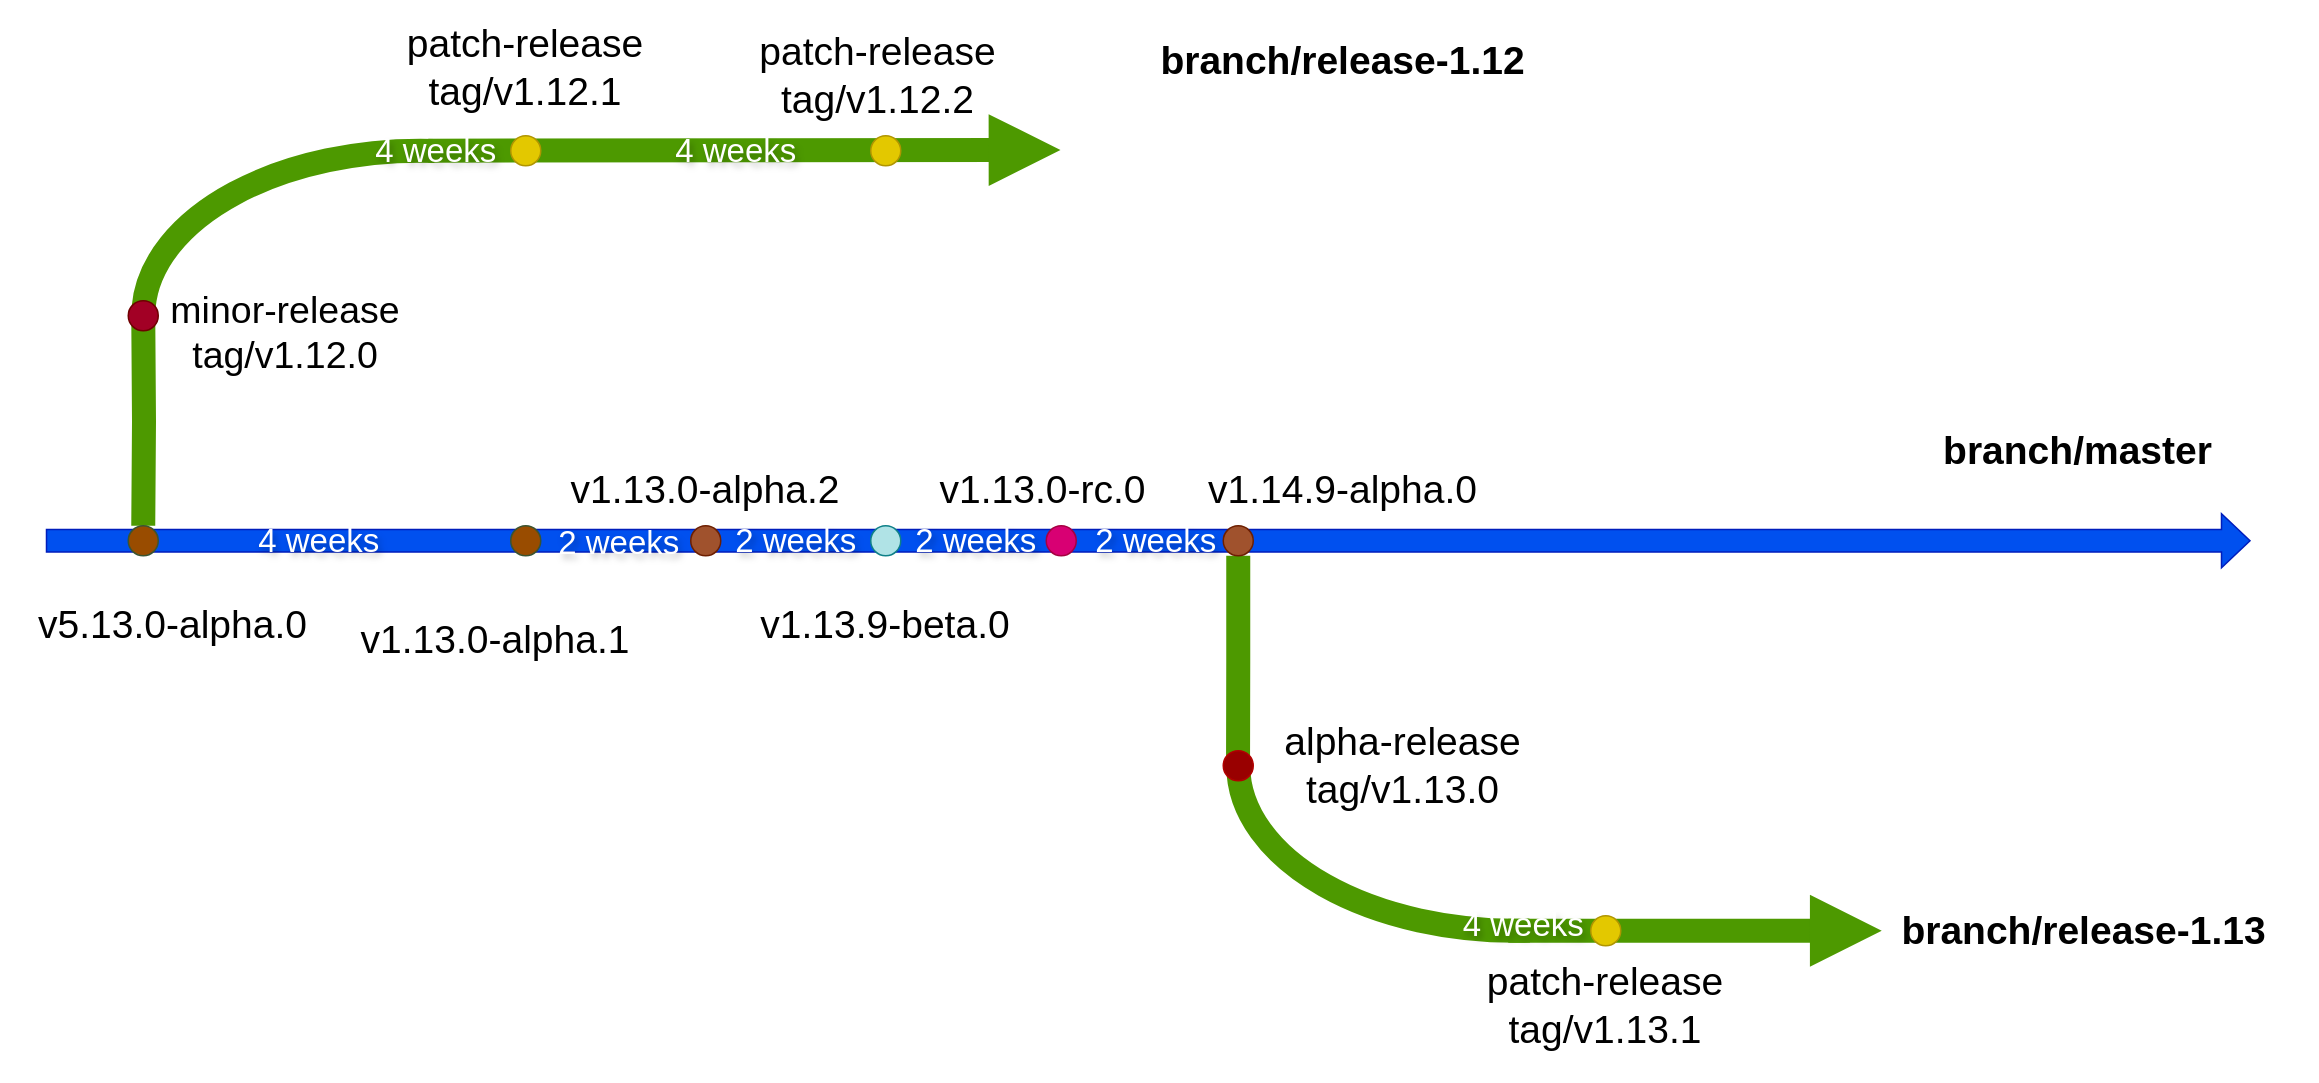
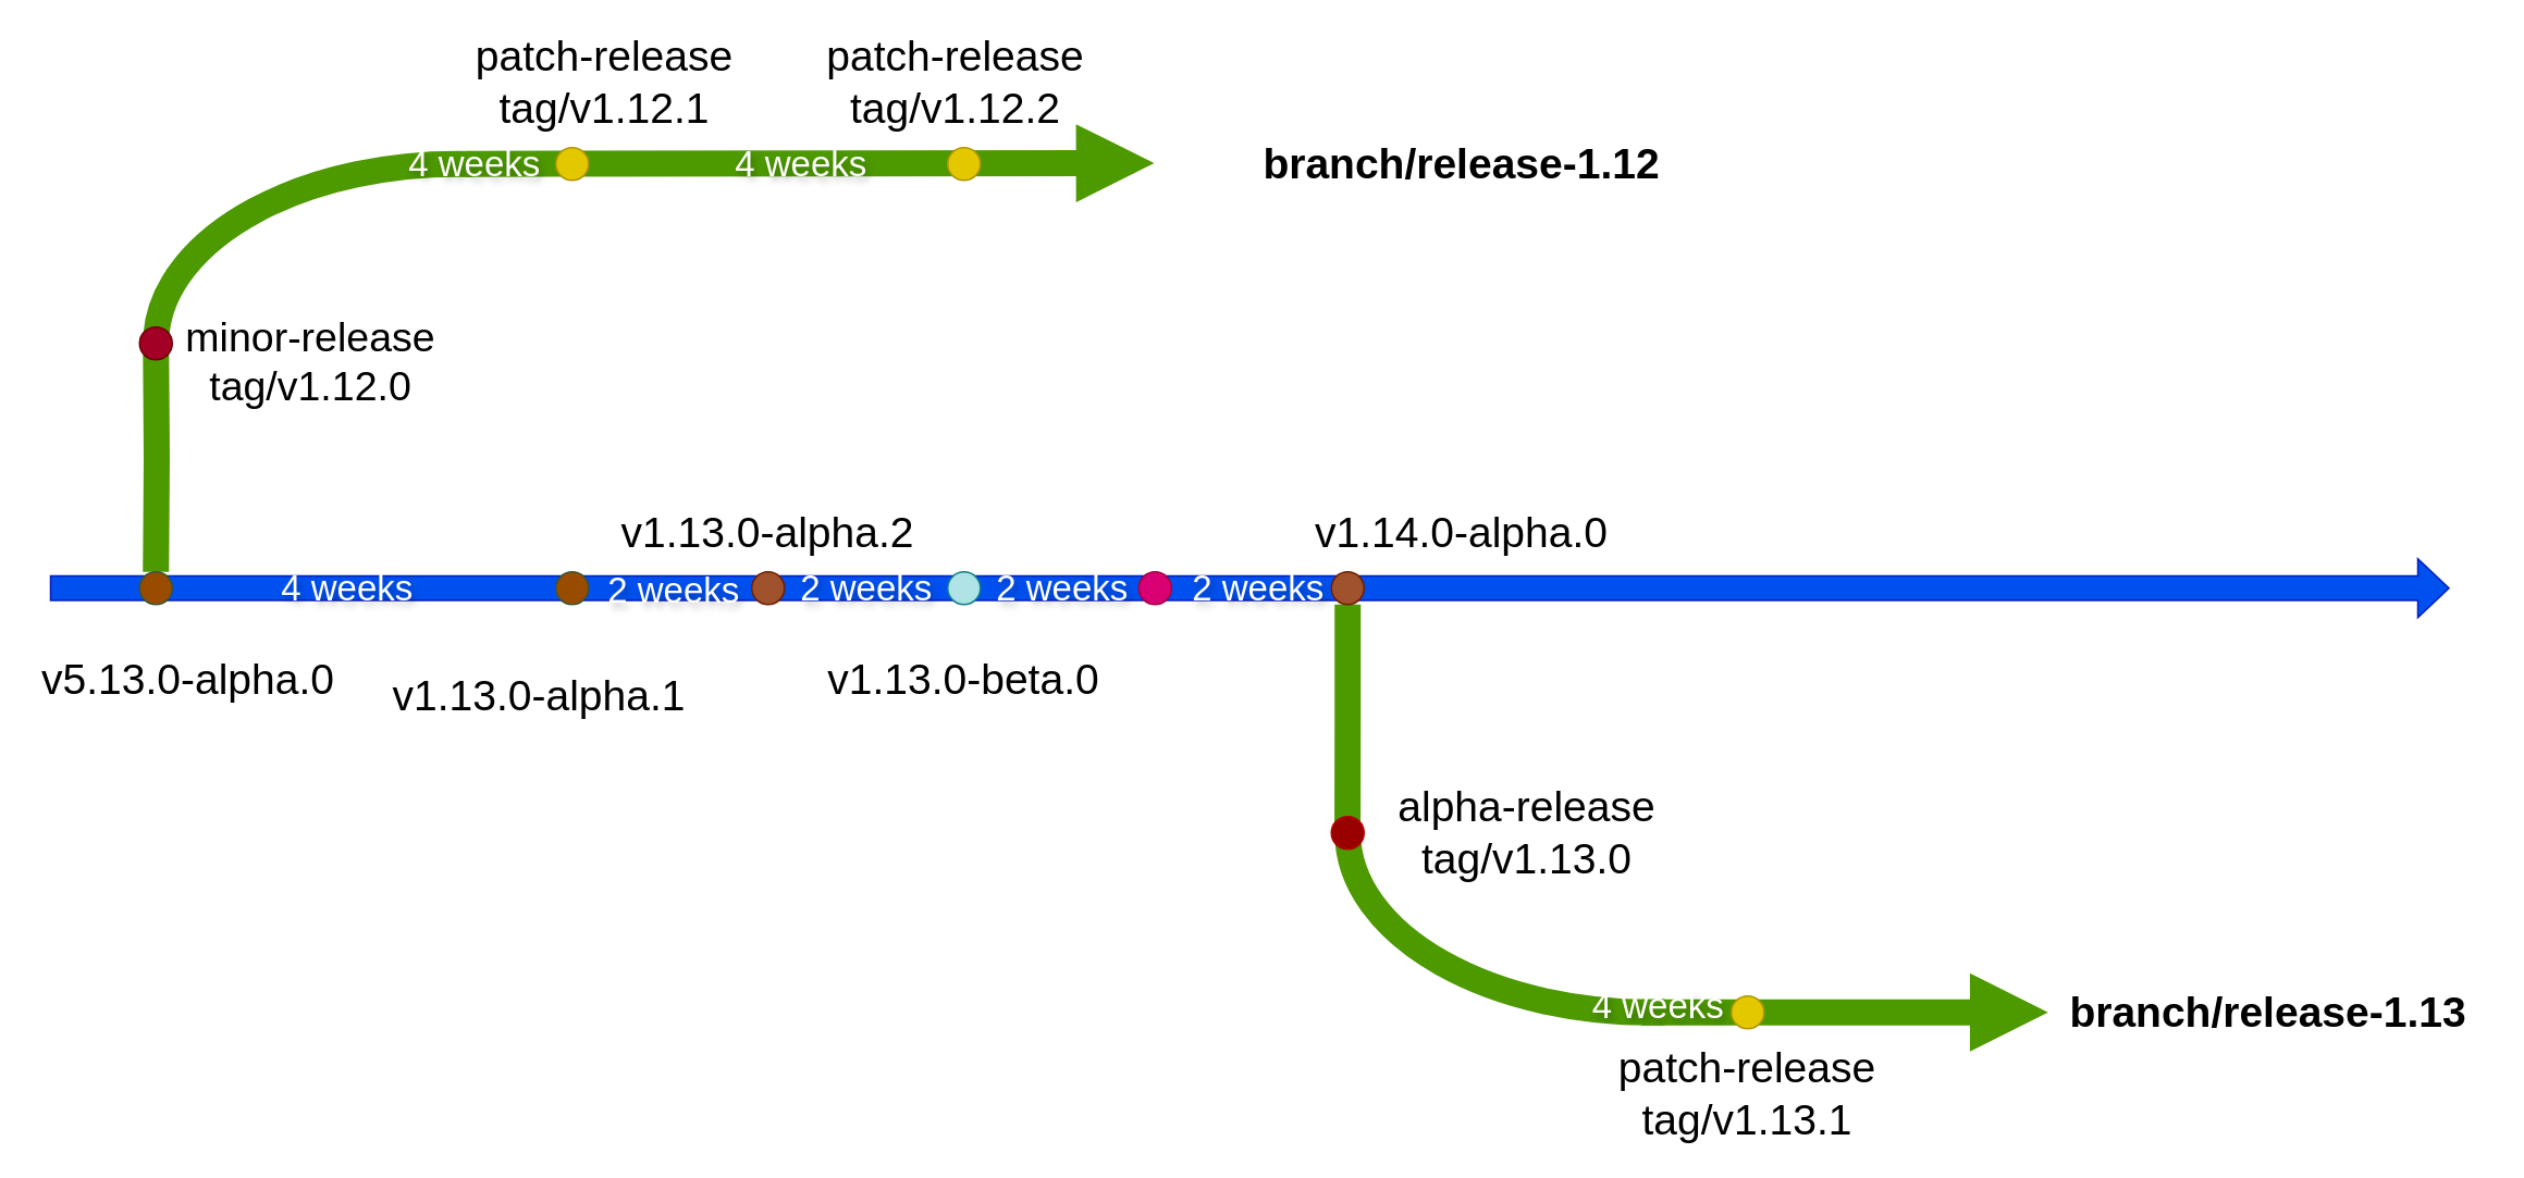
  <mxCell id="0" />
  <mxCell id="1" parent="0" />
  <mxCell id="2" value="" style="verticalLabelPosition=bottom;verticalAlign=top;html=1;shape=mxgraph.basic.arc;strokeColor=#4D9900;strokeWidth=16;startAngle=0.75;endAngle=0.008;fillColor=#4d9900;fontColor=#ffffff;flipV=1;" vertex="1" parent="1"><mxGeometry x="825" y="400" width="370" height="220" as="geometry" /></mxCell>
  <mxCell id="3" style="edgeStyle=orthogonalEdgeStyle;rounded=0;orthogonalLoop=1;jettySize=auto;html=1;exitX=0.5;exitY=1;exitDx=0;exitDy=0;endArrow=none;endFill=0;fillColor=#60a917;strokeColor=#4D9900;strokeWidth=16;" edge="1" parent="1" source="34"><mxGeometry relative="1" as="geometry"><mxPoint x="824.857" y="510" as="targetPoint" /></mxGeometry></mxCell>
  <mxCell id="4" value="" style="endArrow=block;html=1;rounded=0;strokeWidth=16;endSize=6;startSize=6;fillColor=#60a917;strokeColor=#4D9900;endFill=1;exitX=0.523;exitY=0.002;exitDx=0;exitDy=0;exitPerimeter=0;entryX=0;entryY=0.5;entryDx=0;entryDy=0;" edge="1" parent="1" target="25"><mxGeometry width="50" height="50" relative="1" as="geometry"><mxPoint x="1005" y="620" as="sourcePoint" /><mxPoint x="1215" y="619.56" as="targetPoint" /></mxGeometry></mxCell>
  <mxCell id="5" value="" style="verticalLabelPosition=bottom;verticalAlign=top;html=1;shape=mxgraph.basic.arc;strokeColor=#4D9900;strokeWidth=16;startAngle=0.758;endAngle=0.008;fillColor=#60A917;fontColor=#ffffff;" vertex="1" parent="1"><mxGeometry x="95" y="100" width="370" height="220" as="geometry" /></mxCell>
  <mxCell id="6" value="" style="endArrow=block;html=1;rounded=0;strokeWidth=16;endSize=6;startSize=6;fillColor=#60a917;strokeColor=#4D9900;endFill=1;exitX=0.523;exitY=0.002;exitDx=0;exitDy=0;exitPerimeter=0;" edge="1" parent="1"><mxGeometry width="50" height="50" relative="1" as="geometry"><mxPoint x="285" y="99.96" as="sourcePoint" /><mxPoint x="706.49" y="99.52" as="targetPoint" /></mxGeometry></mxCell>
  <mxCell id="7" value="" style="shape=flexArrow;endArrow=classic;html=1;rounded=0;fillColor=#0050ef;strokeColor=#001DBC;width=15;" edge="1" parent="1"><mxGeometry width="50" height="50" relative="1" as="geometry"><mxPoint x="30" y="360" as="sourcePoint" /><mxPoint x="1500" y="360" as="targetPoint" /></mxGeometry></mxCell>
  <mxCell id="8" value="4 weeks" style="edgeLabel;html=1;align=center;verticalAlign=middle;resizable=0;points=[];fontSize=22;textShadow=1;labelBackgroundColor=none;fontColor=#FFFFFF;" vertex="1" connectable="0" parent="7"><mxGeometry x="-0.757" y="5" relative="1" as="geometry"><mxPoint x="2" y="5" as="offset" /></mxGeometry></mxCell>
  <mxCell id="9" value="2 weeks" style="edgeLabel;html=1;align=center;verticalAlign=middle;resizable=0;points=[];labelBackgroundColor=none;fontSize=22;textShadow=1;fontColor=#FFFFFF;" vertex="1" connectable="0" parent="7"><mxGeometry x="-0.482" y="-1" relative="1" as="geometry"><mxPoint as="offset" /></mxGeometry></mxCell>
  <mxCell id="10" value="" style="ellipse;whiteSpace=wrap;html=1;aspect=fixed;fillColor=#994C00;fontColor=#ffffff;strokeColor=#3A5431;" vertex="1" parent="1"><mxGeometry x="340" y="350" width="20" height="20" as="geometry" /></mxCell>
  <mxCell id="11" value="" style="ellipse;whiteSpace=wrap;html=1;aspect=fixed;fillColor=#a0522d;fontColor=#ffffff;strokeColor=#6D1F00;" vertex="1" parent="1"><mxGeometry x="460" y="350" width="20" height="20" as="geometry" /></mxCell>
  <mxCell id="12" value="" style="ellipse;whiteSpace=wrap;html=1;aspect=fixed;fillColor=#b0e3e6;strokeColor=#0e8088;" vertex="1" parent="1"><mxGeometry x="580" y="350" width="20" height="20" as="geometry" /></mxCell>
  <mxCell id="13" value="" style="ellipse;whiteSpace=wrap;html=1;aspect=fixed;fillColor=#d80073;fontColor=#ffffff;strokeColor=#A50040;" vertex="1" parent="1"><mxGeometry x="697" y="350" width="20" height="20" as="geometry" /></mxCell>
  <mxCell id="14" style="edgeStyle=orthogonalEdgeStyle;rounded=0;orthogonalLoop=1;jettySize=auto;html=1;endArrow=none;endFill=0;fillColor=#60a917;strokeColor=#4D9900;strokeWidth=16;entryX=0.5;entryY=0;entryDx=0;entryDy=0;" edge="1" parent="1" target="32"><mxGeometry relative="1" as="geometry"><mxPoint x="95" y="210" as="sourcePoint" /></mxGeometry></mxCell>
  <mxCell id="15" value="" style="ellipse;whiteSpace=wrap;html=1;aspect=fixed;fillColor=#a20025;fontColor=#ffffff;strokeColor=#6F0000;" vertex="1" parent="1"><mxGeometry x="85" y="200" width="20" height="20" as="geometry" /></mxCell>
  <mxCell id="16" value="" style="ellipse;whiteSpace=wrap;html=1;aspect=fixed;fillColor=#e3c800;fontColor=#000000;strokeColor=#B09500;" vertex="1" parent="1"><mxGeometry x="340" y="90" width="20" height="20" as="geometry" /></mxCell>
  <mxCell id="17" value="" style="ellipse;whiteSpace=wrap;html=1;aspect=fixed;fillColor=#e3c800;fontColor=#000000;strokeColor=#B09500;" vertex="1" parent="1"><mxGeometry x="580" y="90" width="20" height="20" as="geometry" /></mxCell>
  <mxCell id="18" value="" style="ellipse;whiteSpace=wrap;html=1;aspect=fixed;fillColor=#990000;fontColor=#ffffff;strokeColor=#B20000;" vertex="1" parent="1"><mxGeometry x="815" y="500" width="20" height="20" as="geometry" /></mxCell>
  <mxCell id="19" value="" style="ellipse;whiteSpace=wrap;html=1;aspect=fixed;fillColor=#e3c800;fontColor=#000000;strokeColor=#B09500;" vertex="1" parent="1"><mxGeometry x="1060" y="610" width="20" height="20" as="geometry" /></mxCell>
  <mxCell id="20" value="&lt;font style=&quot;font-size: 26px;&quot;&gt;&lt;br&gt;&lt;/font&gt;&lt;div&gt;&lt;font style=&quot;font-size: 26px;&quot;&gt;v1.13.0-alpha.1&lt;/font&gt;&lt;/div&gt;" style="text;html=1;align=center;verticalAlign=middle;whiteSpace=wrap;rounded=0;" vertex="1" parent="1"><mxGeometry x="235" y="380" width="190" height="60" as="geometry" /></mxCell>
  <mxCell id="21" value="&lt;font style=&quot;font-size: 26px;&quot;&gt;&lt;br&gt;&lt;/font&gt;&lt;div&gt;&lt;font style=&quot;font-size: 26px;&quot;&gt;v1.13.0-alpha.2&lt;/font&gt;&lt;/div&gt;" style="text;html=1;align=center;verticalAlign=middle;whiteSpace=wrap;rounded=0;" vertex="1" parent="1"><mxGeometry x="375" y="280" width="190" height="60" as="geometry" /></mxCell>
- <mxCell id="22" value="&lt;font style=&quot;font-size: 26px;&quot;&gt;&lt;br&gt;&lt;/font&gt;&lt;div&gt;&lt;font style=&quot;font-size: 26px;&quot;&gt;v1.13.9-beta.0&lt;/font&gt;&lt;/div&gt;" style="text;html=1;align=center;verticalAlign=middle;whiteSpace=wrap;rounded=0;" vertex="1" parent="1"><mxGeometry x="495" y="370" width="190" height="60" as="geometry" /></mxCell>
- <mxCell id="23" value="&lt;font style=&quot;font-size: 26px;&quot;&gt;&lt;br&gt;&lt;/font&gt;&lt;div&gt;&lt;font style=&quot;font-size: 26px;&quot;&gt;v1.13.0-rc.0&lt;/font&gt;&lt;/div&gt;" style="text;html=1;align=center;verticalAlign=middle;whiteSpace=wrap;rounded=0;" vertex="1" parent="1"><mxGeometry x="600" y="280" width="190" height="60" as="geometry" /></mxCell>
- <mxCell id="24" value="&lt;font style=&quot;font-size: 26px;&quot;&gt;&lt;b&gt;branch/master&lt;/b&gt;&lt;/font&gt;" style="text;html=1;align=center;verticalAlign=middle;whiteSpace=wrap;rounded=0;" vertex="1" parent="1"><mxGeometry x="1290" y="270" width="190" height="60" as="geometry" /></mxCell>
+ <mxCell id="22" value="&lt;font style=&quot;font-size: 26px;&quot;&gt;&lt;br&gt;&lt;/font&gt;&lt;div&gt;&lt;font style=&quot;font-size: 26px;&quot;&gt;v1.13.0-beta.0&lt;/font&gt;&lt;/div&gt;" style="text;html=1;align=center;verticalAlign=middle;whiteSpace=wrap;rounded=0;" vertex="1" parent="1"><mxGeometry x="495" y="370" width="190" height="60" as="geometry" /></mxCell>
  <mxCell id="25" value="&lt;font style=&quot;font-size: 26px;&quot;&gt;&lt;b&gt;branch/release-1.13&lt;/b&gt;&lt;/font&gt;" style="text;html=1;align=center;verticalAlign=middle;whiteSpace=wrap;rounded=0;" vertex="1" parent="1"><mxGeometry x="1254" y="590" width="270" height="60" as="geometry" /></mxCell>
- <mxCell id="26" value="&lt;font style=&quot;font-size: 26px;&quot;&gt;&lt;b&gt;branch/release-1.12&lt;/b&gt;&lt;/font&gt;" style="text;html=1;align=center;verticalAlign=middle;whiteSpace=wrap;rounded=0;" vertex="1" parent="1"><mxGeometry x="760" y="10" width="270" height="60" as="geometry" /></mxCell>
+ <mxCell id="26" value="&lt;font style=&quot;font-size: 26px;&quot;&gt;&lt;b&gt;branch/release-1.12&lt;/b&gt;&lt;/font&gt;" style="text;html=1;align=center;verticalAlign=middle;whiteSpace=wrap;rounded=0;" vertex="1" parent="1"><mxGeometry x="760" y="70" width="270" height="60" as="geometry" /></mxCell>
  <mxCell id="27" value="&lt;font style=&quot;font-size: 26px;&quot;&gt;alpha-release&lt;/font&gt;&lt;div&gt;&lt;font style=&quot;font-size: 26px;&quot;&gt;tag/v1.13.0&lt;/font&gt;&lt;/div&gt;" style="text;html=1;align=center;verticalAlign=middle;whiteSpace=wrap;rounded=0;" vertex="1" parent="1"><mxGeometry x="840" y="480" width="190" height="60" as="geometry" /></mxCell>
  <mxCell id="28" value="&lt;font style=&quot;font-size: 26px;&quot;&gt;patch-release&lt;/font&gt;&lt;div&gt;&lt;font style=&quot;font-size: 26px;&quot;&gt;tag/v1.13.1&lt;/font&gt;&lt;/div&gt;" style="text;html=1;align=center;verticalAlign=middle;whiteSpace=wrap;rounded=0;" vertex="1" parent="1"><mxGeometry x="975" y="640" width="190" height="60" as="geometry" /></mxCell>
  <mxCell id="29" value="&lt;font style=&quot;font-size: 25px;&quot;&gt;minor-release&lt;/font&gt;&lt;div&gt;&lt;font style=&quot;font-size: 25px;&quot;&gt;tag/v1.12.0&lt;/font&gt;&lt;/div&gt;" style="text;html=1;align=center;verticalAlign=middle;whiteSpace=wrap;rounded=0;" vertex="1" parent="1"><mxGeometry x="95" y="190" width="190" height="60" as="geometry" /></mxCell>
- <mxCell id="30" value="&lt;font style=&quot;font-size: 26px;&quot;&gt;patch-release&lt;/font&gt;&lt;div&gt;&lt;font style=&quot;font-size: 26px;&quot;&gt;tag/v1.12.1&lt;/font&gt;&lt;/div&gt;" style="text;html=1;align=center;verticalAlign=middle;whiteSpace=wrap;rounded=0;" vertex="1" parent="1"><mxGeometry x="255" y="15" width="190" height="60" as="geometry" /></mxCell>
+ <mxCell id="30" value="&lt;font style=&quot;font-size: 26px;&quot;&gt;patch-release&lt;/font&gt;&lt;div&gt;&lt;font style=&quot;font-size: 26px;&quot;&gt;tag/v1.12.1&lt;/font&gt;&lt;/div&gt;" style="text;html=1;align=center;verticalAlign=middle;whiteSpace=wrap;rounded=0;" vertex="1" parent="1"><mxGeometry x="275" y="20" width="190" height="60" as="geometry" /></mxCell>
  <mxCell id="31" value="&lt;font style=&quot;font-size: 26px;&quot;&gt;patch-release&lt;/font&gt;&lt;div&gt;&lt;font style=&quot;font-size: 26px;&quot;&gt;tag/v1.12.2&lt;/font&gt;&lt;/div&gt;" style="text;html=1;align=center;verticalAlign=middle;whiteSpace=wrap;rounded=0;" vertex="1" parent="1"><mxGeometry x="490" y="20" width="190" height="60" as="geometry" /></mxCell>
  <mxCell id="32" value="" style="ellipse;whiteSpace=wrap;html=1;aspect=fixed;fillColor=#994C00;fontColor=#ffffff;strokeColor=#3A5431;" vertex="1" parent="1"><mxGeometry x="85" y="350" width="20" height="20" as="geometry" /></mxCell>
  <mxCell id="33" value="&lt;font style=&quot;font-size: 26px;&quot;&gt;&lt;br&gt;&lt;/font&gt;&lt;div&gt;&lt;font style=&quot;font-size: 26px;&quot;&gt;v5.13.0-alpha.0&lt;/font&gt;&lt;/div&gt;" style="text;html=1;align=center;verticalAlign=middle;whiteSpace=wrap;rounded=0;" vertex="1" parent="1"><mxGeometry x="20" y="370" width="190" height="60" as="geometry" /></mxCell>
  <mxCell id="34" value="" style="ellipse;whiteSpace=wrap;html=1;aspect=fixed;fillColor=#a0522d;fontColor=#ffffff;strokeColor=#6D1F00;" vertex="1" parent="1"><mxGeometry x="815" y="350" width="20" height="20" as="geometry" /></mxCell>
- <mxCell id="35" value="&lt;font style=&quot;font-size: 26px;&quot;&gt;&lt;br&gt;&lt;/font&gt;&lt;div&gt;&lt;font style=&quot;font-size: 26px;&quot;&gt;v1.14.9-alpha.0&lt;/font&gt;&lt;/div&gt;" style="text;html=1;align=center;verticalAlign=middle;whiteSpace=wrap;rounded=0;" vertex="1" parent="1"><mxGeometry x="800" y="280" width="190" height="60" as="geometry" /></mxCell>
+ <mxCell id="35" value="&lt;font style=&quot;font-size: 26px;&quot;&gt;&lt;br&gt;&lt;/font&gt;&lt;div&gt;&lt;font style=&quot;font-size: 26px;&quot;&gt;v1.14.0-alpha.0&lt;/font&gt;&lt;/div&gt;" style="text;html=1;align=center;verticalAlign=middle;whiteSpace=wrap;rounded=0;" vertex="1" parent="1"><mxGeometry x="800" y="280" width="190" height="60" as="geometry" /></mxCell>
  <mxCell id="36" value="2 weeks" style="edgeLabel;html=1;align=center;verticalAlign=middle;resizable=0;points=[];labelBackgroundColor=none;fontSize=22;textShadow=1;fontColor=#FFFFFF;" vertex="1" connectable="0" parent="1"><mxGeometry x="529.996" y="360" as="geometry" /></mxCell>
  <mxCell id="37" value="2 weeks" style="edgeLabel;html=1;align=center;verticalAlign=middle;resizable=0;points=[];labelBackgroundColor=none;fontSize=22;textShadow=1;fontColor=#FFFFFF;" vertex="1" connectable="0" parent="1"><mxGeometry x="649.996" y="360" as="geometry" /></mxCell>
  <mxCell id="38" value="2 weeks" style="edgeLabel;html=1;align=center;verticalAlign=middle;resizable=0;points=[];labelBackgroundColor=none;fontSize=22;textShadow=1;fontColor=#FFFFFF;" vertex="1" connectable="0" parent="1"><mxGeometry x="769.996" y="360" as="geometry" /></mxCell>
  <mxCell id="39" value="4 weeks" style="edgeLabel;html=1;align=center;verticalAlign=middle;resizable=0;points=[];labelBackgroundColor=none;fontSize=22;textShadow=1;fontColor=#FFFFFF;" vertex="1" connectable="0" parent="1"><mxGeometry x="289.996" y="100" as="geometry" /></mxCell>
  <mxCell id="40" value="4 weeks" style="edgeLabel;html=1;align=center;verticalAlign=middle;resizable=0;points=[];labelBackgroundColor=none;fontSize=22;textShadow=1;fontColor=#FFFFFF;" vertex="1" connectable="0" parent="1"><mxGeometry x="489.996" y="100" as="geometry" /></mxCell>
  <mxCell id="41" value="4 weeks" style="edgeLabel;html=1;align=center;verticalAlign=middle;resizable=0;points=[];labelBackgroundColor=none;fontSize=22;textShadow=1;fontColor=#FFFFFF;" vertex="1" connectable="0" parent="1"><mxGeometry x="1011" y="612" as="geometry"><mxPoint x="3" y="4" as="offset" /></mxGeometry></mxCell>
